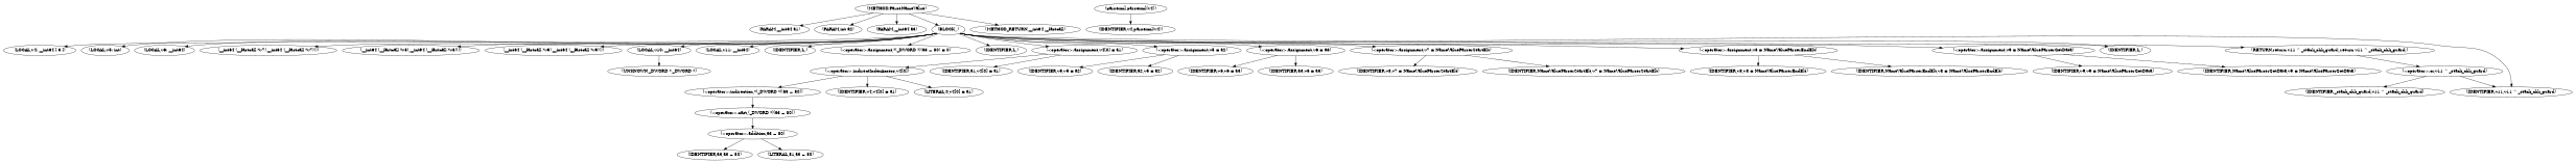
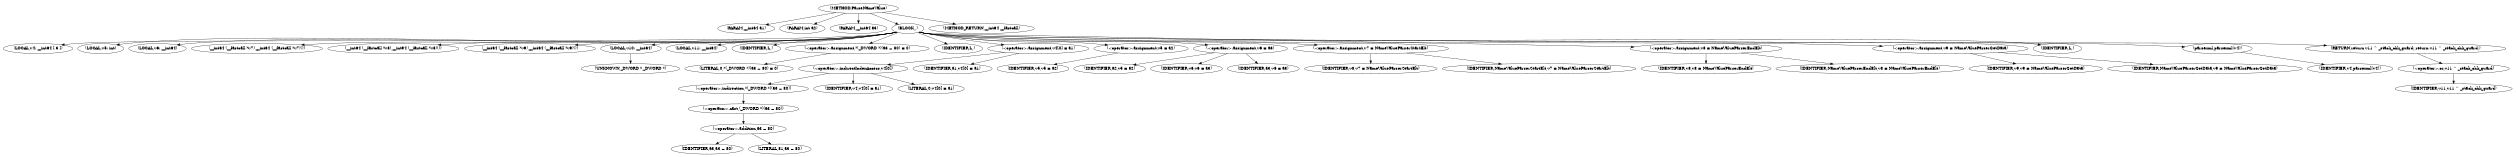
  digraph {
    n1 [label="(METHOD,ParseNameValue)"]
    n2 [label="(PARAM,__int64 a1)"]
    n3 [label="(PARAM,int a2)"]
    n4 [label="(PARAM,__int64 a3)"]
    n5 [label="(BLOCK,,)"]
    n6 [label="(METHOD_RETURN,__int64 __fastcall)"]
    n7 [label="(LOCAL,v4: __int64 [ 3 ])"]
    n8 [label="(LOCAL,v5: int)"]
    n9 [label="(LOCAL,v6: __int64)"]
    n10 [label="(__int64 (__fastcall *v7),__int64 (__fastcall *v7)())"]
    n11 [label="(__int64 (__fastcall *v8),__int94 (__fastcall *v8)())"]
    n12 [label="(__int64 (__fastcall *v9),__int64 (__fastcall *v9)())"]
    n13 [label="(LOCAL,v10: __int64)"]
    n14 [label="(LOCAL,v11: __int64)"]
    n15 [label="(IDENTIFIER,L,)"]
    n16 [label="(<operator>.assignment,*(_DWORD *)(a3 + 80) = 0)"]
    n17 [label="(IDENTIFIER,L,)"]
    n18 [label="(<operator>.assignment,v4[0] = a1)"]
    n19 [label="(<operator>.assignment,v5 = a2)"]
    n20 [label="(<operator>.assignment,v6 = a3)"]
    n21 [label="(<operator>.assignment,v7 = NameValueParserStartElt)"]
    n22 [label="(<operator>.assignment,v8 = NameValueParserEndElt)"]
    n23 [label="(<operator>.assignment,v9 = NameValueParserGetData)"]
    n24 [label="(IDENTIFIER,L,)"]
    n25 [label="(parsexml,parsexml(v4))"]
    n26 [label="(RETURN,return v11 ^ _stack_chk_guard;,return v11 ^ _stack_chk_guard;)"]
    n27 [label="(UNKNOWN,_DWORD *,_DWORD *)"]
+   n28 [label="(LITERAL,0,*(_DWORD *)(a3 + 80) = 0)"]
    n29 [label="(<operator>.indirectIndexAccess,v4[0])"]
    n30 [label="(IDENTIFIER,a1,v4[0] = a1)"]
    n31 [label="(IDENTIFIER,v5,v5 = a2)"]
    n32 [label="(IDENTIFIER,a2,v5 = a2)"]
    n33 [label="(IDENTIFIER,v6,v6 = a3)"]
    n34 [label="(IDENTIFIER,a3,v6 = a3)"]
    n35 [label="(IDENTIFIER,v8,v7 = NameValueParserStartElt)"]
    n36 [label="(IDENTIFIER,NameValueParserStartElt,v7 = NameValueParserStartElt)"]
    n37 [label="(IDENTIFIER,v8,v8 = NameValueParserEndElt)"]
    n38 [label="(IDENTIFIER,NameValueParserEndElt,v8 = NameValueParserEndElt)"]
    n39 [label="(IDENTIFIER,v9,v9 = NameValueParserGetData)"]
    n40 [label="(IDENTIFIER,NameValueParserGetData,v9 = NameValueParserGetData)"]
    n41 [label="(IDENTIFIER,v4,parsexml(v4))"]
    n42 [label="(<operator>.or,v11 ^ _stack_chk_guard)"]
    n43 [label="(<operator>.indirection,*(_DWORD *)(a3 + 80))"]
    n44 [label="(<operator>.cast,(_DWORD *)(a3 + 80))"]
    n45 [label="(<operator>.addition,a3 + 80)"]
    n46 [label="(IDENTIFIER,a3,a3 + 80)"]
    n47 [label="(LITERAL,81,a3 + 80)"]
    n48 [label="(IDENTIFIER,v4,v4[0] = a1)"]
    n49 [label="(LITERAL,0,v4[0] = a1)"]
    n50 [label="(IDENTIFIER,v11,v11 ^ _stack_chk_guard)"]
-   n51 [label="(IDENTIFIER,_stack_chk_guard,v11 ^ _stack_chk_guard)"]
    n1 -> n2
    n1 -> n3
    n1 -> n4
    n1 -> n5
    n1 -> n6
    n5 -> n7
    n5 -> n8
    n5 -> n9
    n5 -> n10
    n5 -> n11
    n5 -> n12
    n5 -> n13
    n5 -> n14
    n5 -> n15
    n5 -> n16
    n5 -> n17
    n5 -> n18
    n5 -> n19
    n5 -> n20
    n5 -> n21
    n5 -> n22
    n5 -> n23
    n5 -> n24
-   n5 -> n50
+   n5 -> n25
    n5 -> n26
    n13 -> n27
+   n16 -> n28
    n18 -> n29
    n18 -> n30
    n19 -> n31
-   n19 -> n32
+   n20 -> n32
    n20 -> n33
    n20 -> n34
    n21 -> n35
    n21 -> n36
    n22 -> n37
    n22 -> n38
    n23 -> n39
    n23 -> n40
    n25 -> n41
    n26 -> n42
    n29 -> n43
    n29 -> n48
    n29 -> n49
    n42 -> n50
-   n42 -> n51
    n43 -> n44
    n44 -> n45
    n45 -> n46
    n45 -> n47
  }
